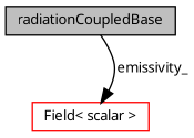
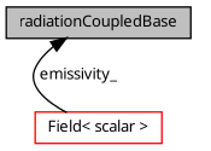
  digraph {
    fontname="Noto Sans"
    node [fontname="Noto Sans" fontsize=10 shape=record]
    n1 [color=black fillcolor=grey75 fontcolor=black height=0.2 label=radiationCoupledBase style=filled width=0.4]
    n2 [color=red height=0.2 label="Field\< scalar \>" width=0.4]
-   n2 -> n1 [color=black dir=back fontname="Noto Sans" fontsize=10 label=" emissivity_" labelfontname=FreeSans labelfontsize=10 style=solid]
+   n1 -> n2 [color=black dir=back fontname="Noto Sans" fontsize=10 label=" emissivity_" labelfontname=FreeSans labelfontsize=10 style=solid]
  }
